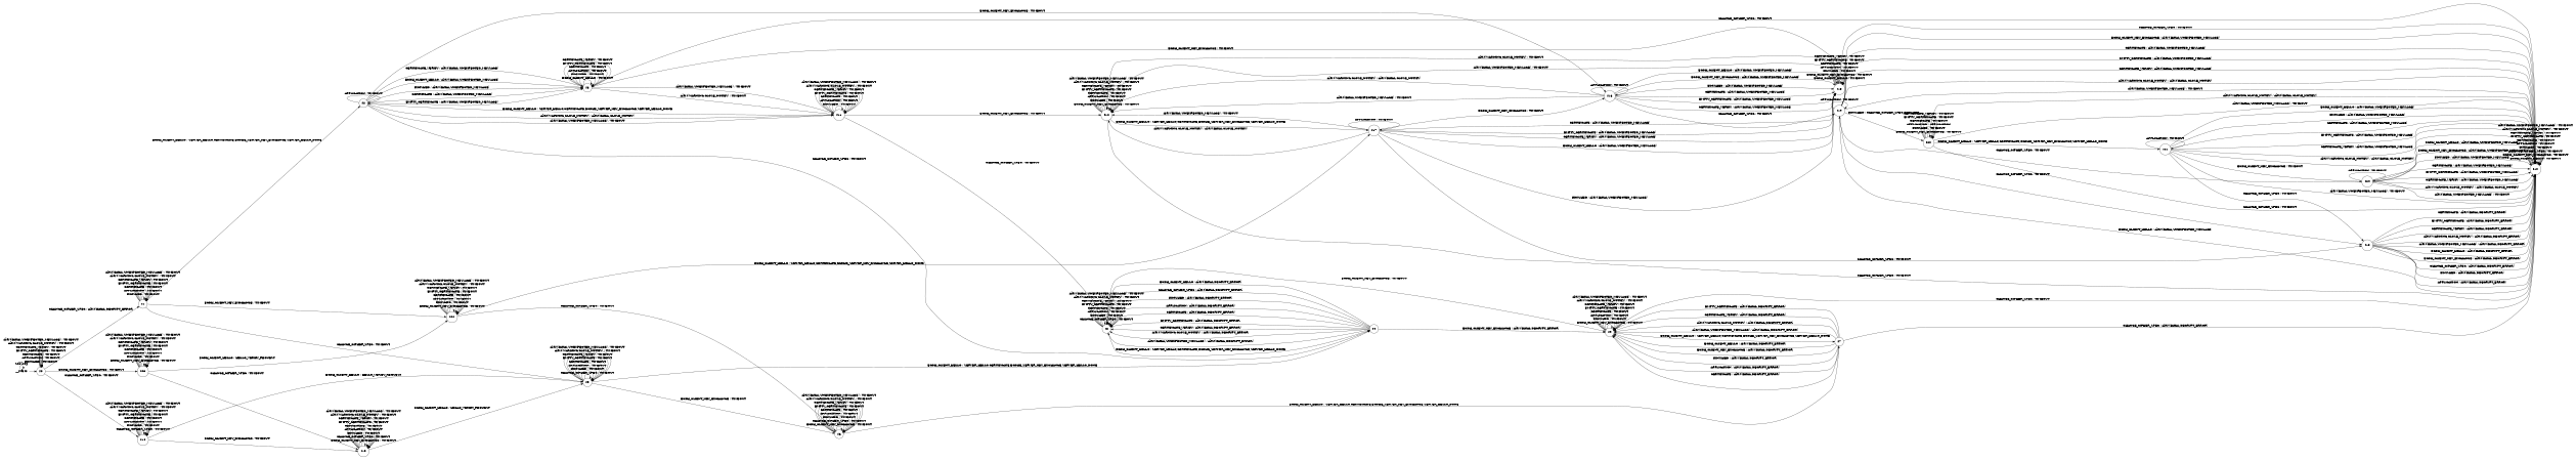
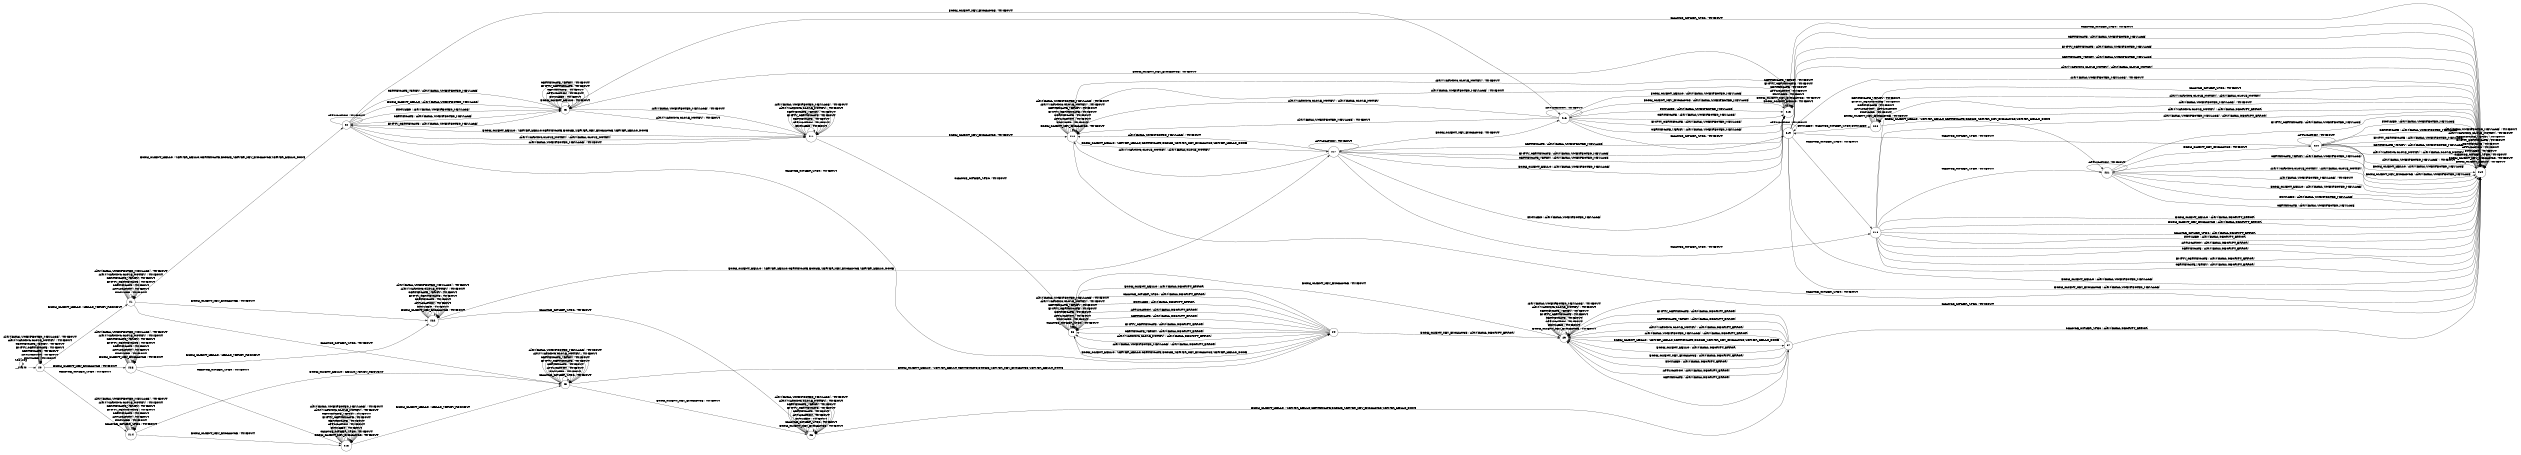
  digraph {
    rankdir=LR
    node [shape=circle]
    n1 [label=s0]
    n2 [label=s1]
    n3 [label=s14]
    n4 [label=s23]
    n5 [label=s2]
    n6 [label=s5]
    n7 [label=s22]
    n8 [label=s15]
    n9 [label=s3]
    n10 [label=s4]
    n11 [label=s11]
    n12 [label=s16]
    n13 [label=s6]
    n14 [label=s17]
    n15 [label=s10]
    n16 [label=s13]
    n17 [label=s8]
    n18 [label=s9]
    n19 [label=s12]
    n20 [label=s19]
    n21 [label=s7]
    n22 [label=s18]
    n23 [label=s20]
    n24 [label=s21]
    n25 [label=s24]
    __start0 [height=0 shape=none width=0]
    n1 -> n1 [label="FINISHED / TIMEOUT"]
    n1 -> n1 [label="APPLICATION / TIMEOUT"]
    n1 -> n1 [label="CERTIFICATE / TIMEOUT"]
    n1 -> n1 [label="EMPTY_CERTIFICATE / TIMEOUT"]
    n1 -> n1 [label="CERTIFICATE_VERIFY / TIMEOUT"]
    n1 -> n1 [label="Alert(WARNING,CLOSE_NOTIFY) / TIMEOUT"]
    n1 -> n1 [label="Alert(FATAL,UNEXPECTED_MESSAGE) / TIMEOUT"]
-   n1 -> n2 [label="CHANGE_CIPHER_SPEC / Alert(FATAL,DECRYPT_ERROR)"]
+   n1 -> n2 [label="ECDH_CLIENT_HELLO / HELLO_VERIFY_REQUEST"]
    n1 -> n3 [label="CHANGE_CIPHER_SPEC / TIMEOUT"]
    n1 -> n4 [label="ECDH_CLIENT_KEY_EXCHANGE / TIMEOUT"]
    n2 -> n2 [label="FINISHED / TIMEOUT"]
    n2 -> n2 [label="APPLICATION / TIMEOUT"]
    n2 -> n2 [label="CERTIFICATE / TIMEOUT"]
    n2 -> n2 [label="EMPTY_CERTIFICATE / TIMEOUT"]
    n2 -> n2 [label="CERTIFICATE_VERIFY / TIMEOUT"]
    n2 -> n2 [label="Alert(WARNING,CLOSE_NOTIFY) / TIMEOUT"]
    n2 -> n2 [label="Alert(FATAL,UNEXPECTED_MESSAGE) / TIMEOUT"]
    n2 -> n5 [label="ECDH_CLIENT_HELLO / SERVER_HELLO,CERTIFICATE,ECDHE_SERVER_KEY_EXCHANGE,SERVER_HELLO_DONE"]
    n2 -> n6 [label="CHANGE_CIPHER_SPEC / TIMEOUT"]
    n2 -> n7 [label="ECDH_CLIENT_KEY_EXCHANGE / TIMEOUT"]
    n3 -> n3 [label="CHANGE_CIPHER_SPEC / TIMEOUT"]
    n3 -> n3 [label="FINISHED / TIMEOUT"]
    n3 -> n3 [label="APPLICATION / TIMEOUT"]
    n3 -> n3 [label="CERTIFICATE / TIMEOUT"]
    n3 -> n3 [label="EMPTY_CERTIFICATE / TIMEOUT"]
    n3 -> n3 [label="CERTIFICATE_VERIFY / TIMEOUT"]
    n3 -> n3 [label="Alert(WARNING,CLOSE_NOTIFY) / TIMEOUT"]
    n3 -> n3 [label="Alert(FATAL,UNEXPECTED_MESSAGE) / TIMEOUT"]
    n3 -> n6 [label="ECDH_CLIENT_HELLO / HELLO_VERIFY_REQUEST"]
    n3 -> n8 [label="ECDH_CLIENT_KEY_EXCHANGE / TIMEOUT"]
    n4 -> n4 [label="ECDH_CLIENT_KEY_EXCHANGE / TIMEOUT"]
    n4 -> n4 [label="FINISHED / TIMEOUT"]
    n4 -> n4 [label="APPLICATION / TIMEOUT"]
    n4 -> n4 [label="CERTIFICATE / TIMEOUT"]
    n4 -> n4 [label="EMPTY_CERTIFICATE / TIMEOUT"]
    n4 -> n4 [label="CERTIFICATE_VERIFY / TIMEOUT"]
    n4 -> n4 [label="Alert(WARNING,CLOSE_NOTIFY) / TIMEOUT"]
    n4 -> n4 [label="Alert(FATAL,UNEXPECTED_MESSAGE) / TIMEOUT"]
    n4 -> n7 [label="ECDH_CLIENT_HELLO / HELLO_VERIFY_REQUEST"]
    n4 -> n8 [label="CHANGE_CIPHER_SPEC / TIMEOUT"]
    n5 -> n5 [label="APPLICATION / TIMEOUT"]
    n5 -> n9 [label="ECDH_CLIENT_HELLO / Alert(FATAL,UNEXPECTED_MESSAGE)"]
    n5 -> n9 [label="FINISHED / Alert(FATAL,UNEXPECTED_MESSAGE)"]
    n5 -> n9 [label="CERTIFICATE / Alert(FATAL,UNEXPECTED_MESSAGE)"]
    n5 -> n9 [label="EMPTY_CERTIFICATE / Alert(FATAL,UNEXPECTED_MESSAGE)"]
    n5 -> n9 [label="CERTIFICATE_VERIFY / Alert(FATAL,UNEXPECTED_MESSAGE)"]
    n5 -> n10 [label="CHANGE_CIPHER_SPEC / TIMEOUT"]
    n5 -> n11 [label="Alert(WARNING,CLOSE_NOTIFY) / Alert(FATAL,CLOSE_NOTIFY)"]
    n5 -> n11 [label="Alert(FATAL,UNEXPECTED_MESSAGE) / TIMEOUT"]
    n5 -> n12 [label="ECDH_CLIENT_KEY_EXCHANGE / TIMEOUT"]
    n6 -> n6 [label="CHANGE_CIPHER_SPEC / TIMEOUT"]
    n6 -> n6 [label="FINISHED / TIMEOUT"]
    n6 -> n6 [label="APPLICATION / TIMEOUT"]
    n6 -> n6 [label="CERTIFICATE / TIMEOUT"]
    n6 -> n6 [label="EMPTY_CERTIFICATE / TIMEOUT"]
    n6 -> n6 [label="CERTIFICATE_VERIFY / TIMEOUT"]
    n6 -> n6 [label="Alert(WARNING,CLOSE_NOTIFY) / TIMEOUT"]
    n6 -> n6 [label="Alert(FATAL,UNEXPECTED_MESSAGE) / TIMEOUT"]
    n6 -> n10 [label="ECDH_CLIENT_HELLO / SERVER_HELLO,CERTIFICATE,ECDHE_SERVER_KEY_EXCHANGE,SERVER_HELLO_DONE"]
    n6 -> n13 [label="ECDH_CLIENT_KEY_EXCHANGE / TIMEOUT"]
    n7 -> n7 [label="ECDH_CLIENT_KEY_EXCHANGE / TIMEOUT"]
    n7 -> n7 [label="FINISHED / TIMEOUT"]
    n7 -> n7 [label="APPLICATION / TIMEOUT"]
    n7 -> n7 [label="CERTIFICATE / TIMEOUT"]
    n7 -> n7 [label="EMPTY_CERTIFICATE / TIMEOUT"]
    n7 -> n7 [label="CERTIFICATE_VERIFY / TIMEOUT"]
    n7 -> n7 [label="Alert(WARNING,CLOSE_NOTIFY) / TIMEOUT"]
    n7 -> n7 [label="Alert(FATAL,UNEXPECTED_MESSAGE) / TIMEOUT"]
    n7 -> n13 [label="CHANGE_CIPHER_SPEC / TIMEOUT"]
    n7 -> n14 [label="ECDH_CLIENT_HELLO / SERVER_HELLO,CERTIFICATE,ECDHE_SERVER_KEY_EXCHANGE,SERVER_HELLO_DONE"]
    n8 -> n6 [label="ECDH_CLIENT_HELLO / HELLO_VERIFY_REQUEST"]
    n8 -> n8 [label="ECDH_CLIENT_KEY_EXCHANGE / TIMEOUT"]
    n8 -> n8 [label="CHANGE_CIPHER_SPEC / TIMEOUT"]
    n8 -> n8 [label="FINISHED / TIMEOUT"]
    n8 -> n8 [label="APPLICATION / TIMEOUT"]
    n8 -> n8 [label="CERTIFICATE / TIMEOUT"]
    n8 -> n8 [label="EMPTY_CERTIFICATE / TIMEOUT"]
    n8 -> n8 [label="CERTIFICATE_VERIFY / TIMEOUT"]
    n8 -> n8 [label="Alert(WARNING,CLOSE_NOTIFY) / TIMEOUT"]
    n8 -> n8 [label="Alert(FATAL,UNEXPECTED_MESSAGE) / TIMEOUT"]
    n9 -> n9 [label="ECDH_CLIENT_HELLO / TIMEOUT"]
    n9 -> n9 [label="FINISHED / TIMEOUT"]
    n9 -> n9 [label="APPLICATION / TIMEOUT"]
    n9 -> n9 [label="CERTIFICATE / TIMEOUT"]
    n9 -> n9 [label="EMPTY_CERTIFICATE / TIMEOUT"]
    n9 -> n9 [label="CERTIFICATE_VERIFY / TIMEOUT"]
    n9 -> n11 [label="Alert(WARNING,CLOSE_NOTIFY) / TIMEOUT"]
    n9 -> n11 [label="Alert(FATAL,UNEXPECTED_MESSAGE) / TIMEOUT"]
    n9 -> n15 [label="CHANGE_CIPHER_SPEC / TIMEOUT"]
    n9 -> n16 [label="ECDH_CLIENT_KEY_EXCHANGE / TIMEOUT"]
    n10 -> n17 [label="ECDH_CLIENT_HELLO / Alert(FATAL,DECRYPT_ERROR)"]
    n10 -> n17 [label="CHANGE_CIPHER_SPEC / Alert(FATAL,DECRYPT_ERROR)"]
    n10 -> n17 [label="FINISHED / Alert(FATAL,DECRYPT_ERROR)"]
    n10 -> n17 [label="APPLICATION / Alert(FATAL,DECRYPT_ERROR)"]
    n10 -> n17 [label="CERTIFICATE / Alert(FATAL,DECRYPT_ERROR)"]
    n10 -> n17 [label="EMPTY_CERTIFICATE / Alert(FATAL,DECRYPT_ERROR)"]
    n10 -> n17 [label="CERTIFICATE_VERIFY / Alert(FATAL,DECRYPT_ERROR)"]
    n10 -> n17 [label="Alert(WARNING,CLOSE_NOTIFY) / Alert(FATAL,DECRYPT_ERROR)"]
    n10 -> n17 [label="Alert(FATAL,UNEXPECTED_MESSAGE) / Alert(FATAL,DECRYPT_ERROR)"]
    n10 -> n18 [label="ECDH_CLIENT_KEY_EXCHANGE / Alert(FATAL,DECRYPT_ERROR)"]
    n11 -> n5 [label="ECDH_CLIENT_HELLO / SERVER_HELLO,CERTIFICATE,ECDHE_SERVER_KEY_EXCHANGE,SERVER_HELLO_DONE"]
    n11 -> n11 [label="FINISHED / TIMEOUT"]
    n11 -> n11 [label="APPLICATION / TIMEOUT"]
    n11 -> n11 [label="CERTIFICATE / TIMEOUT"]
    n11 -> n11 [label="EMPTY_CERTIFICATE / TIMEOUT"]
    n11 -> n11 [label="CERTIFICATE_VERIFY / TIMEOUT"]
    n11 -> n11 [label="Alert(WARNING,CLOSE_NOTIFY) / TIMEOUT"]
    n11 -> n11 [label="Alert(FATAL,UNEXPECTED_MESSAGE) / TIMEOUT"]
    n11 -> n17 [label="CHANGE_CIPHER_SPEC / TIMEOUT"]
    n11 -> n19 [label="ECDH_CLIENT_KEY_EXCHANGE / TIMEOUT"]
    n12 -> n12 [label="APPLICATION / TIMEOUT"]
    n12 -> n16 [label="ECDH_CLIENT_HELLO / Alert(FATAL,UNEXPECTED_MESSAGE)"]
    n12 -> n16 [label="ECDH_CLIENT_KEY_EXCHANGE / Alert(FATAL,UNEXPECTED_MESSAGE)"]
    n12 -> n16 [label="FINISHED / Alert(FATAL,UNEXPECTED_MESSAGE)"]
    n12 -> n16 [label="CERTIFICATE / Alert(FATAL,UNEXPECTED_MESSAGE)"]
    n12 -> n16 [label="EMPTY_CERTIFICATE / Alert(FATAL,UNEXPECTED_MESSAGE)"]
    n12 -> n16 [label="CERTIFICATE_VERIFY / Alert(FATAL,UNEXPECTED_MESSAGE)"]
    n12 -> n19 [label="Alert(WARNING,CLOSE_NOTIFY) / Alert(FATAL,CLOSE_NOTIFY)"]
    n12 -> n19 [label="Alert(FATAL,UNEXPECTED_MESSAGE) / TIMEOUT"]
    n12 -> n20 [label="CHANGE_CIPHER_SPEC / TIMEOUT"]
    n13 -> n13 [label="ECDH_CLIENT_KEY_EXCHANGE / TIMEOUT"]
    n13 -> n13 [label="CHANGE_CIPHER_SPEC / TIMEOUT"]
    n13 -> n13 [label="FINISHED / TIMEOUT"]
    n13 -> n13 [label="APPLICATION / TIMEOUT"]
    n13 -> n13 [label="CERTIFICATE / TIMEOUT"]
    n13 -> n13 [label="EMPTY_CERTIFICATE / TIMEOUT"]
    n13 -> n13 [label="CERTIFICATE_VERIFY / TIMEOUT"]
    n13 -> n13 [label="Alert(WARNING,CLOSE_NOTIFY) / TIMEOUT"]
    n13 -> n13 [label="Alert(FATAL,UNEXPECTED_MESSAGE) / TIMEOUT"]
    n13 -> n21 [label="ECDH_CLIENT_HELLO / SERVER_HELLO,CERTIFICATE,ECDHE_SERVER_KEY_EXCHANGE,SERVER_HELLO_DONE"]
    n14 -> n12 [label="ECDH_CLIENT_KEY_EXCHANGE / TIMEOUT"]
    n14 -> n14 [label="APPLICATION / TIMEOUT"]
    n14 -> n16 [label="ECDH_CLIENT_HELLO / Alert(FATAL,UNEXPECTED_MESSAGE)"]
    n14 -> n16 [label="FINISHED / Alert(FATAL,UNEXPECTED_MESSAGE)"]
    n14 -> n16 [label="CERTIFICATE / Alert(FATAL,UNEXPECTED_MESSAGE)"]
    n14 -> n16 [label="EMPTY_CERTIFICATE / Alert(FATAL,UNEXPECTED_MESSAGE)"]
    n14 -> n16 [label="CERTIFICATE_VERIFY / Alert(FATAL,UNEXPECTED_MESSAGE)"]
    n14 -> n19 [label="Alert(WARNING,CLOSE_NOTIFY) / Alert(FATAL,CLOSE_NOTIFY)"]
    n14 -> n19 [label="Alert(FATAL,UNEXPECTED_MESSAGE) / TIMEOUT"]
    n14 -> n22 [label="CHANGE_CIPHER_SPEC / TIMEOUT"]
    n15 -> n15 [label="ECDH_CLIENT_HELLO / TIMEOUT"]
    n15 -> n15 [label="ECDH_CLIENT_KEY_EXCHANGE / TIMEOUT"]
    n15 -> n15 [label="CHANGE_CIPHER_SPEC / TIMEOUT"]
    n15 -> n15 [label="FINISHED / TIMEOUT"]
    n15 -> n15 [label="APPLICATION / TIMEOUT"]
    n15 -> n15 [label="CERTIFICATE / TIMEOUT"]
    n15 -> n15 [label="EMPTY_CERTIFICATE / TIMEOUT"]
    n15 -> n15 [label="CERTIFICATE_VERIFY / TIMEOUT"]
    n15 -> n15 [label="Alert(WARNING,CLOSE_NOTIFY) / TIMEOUT"]
    n15 -> n15 [label="Alert(FATAL,UNEXPECTED_MESSAGE) / TIMEOUT"]
    n16 -> n15 [label="CHANGE_CIPHER_SPEC / TIMEOUT"]
    n16 -> n16 [label="ECDH_CLIENT_HELLO / TIMEOUT"]
    n16 -> n16 [label="ECDH_CLIENT_KEY_EXCHANGE / TIMEOUT"]
    n16 -> n16 [label="FINISHED / TIMEOUT"]
    n16 -> n16 [label="APPLICATION / TIMEOUT"]
    n16 -> n16 [label="CERTIFICATE / TIMEOUT"]
    n16 -> n16 [label="EMPTY_CERTIFICATE / TIMEOUT"]
    n16 -> n16 [label="CERTIFICATE_VERIFY / TIMEOUT"]
    n16 -> n19 [label="Alert(WARNING,CLOSE_NOTIFY) / TIMEOUT"]
    n16 -> n19 [label="Alert(FATAL,UNEXPECTED_MESSAGE) / TIMEOUT"]
    n17 -> n10 [label="ECDH_CLIENT_HELLO / SERVER_HELLO,CERTIFICATE,ECDHE_SERVER_KEY_EXCHANGE,SERVER_HELLO_DONE"]
    n17 -> n17 [label="CHANGE_CIPHER_SPEC / TIMEOUT"]
    n17 -> n17 [label="FINISHED / TIMEOUT"]
    n17 -> n17 [label="APPLICATION / TIMEOUT"]
    n17 -> n17 [label="CERTIFICATE / TIMEOUT"]
    n17 -> n17 [label="EMPTY_CERTIFICATE / TIMEOUT"]
    n17 -> n17 [label="CERTIFICATE_VERIFY / TIMEOUT"]
    n17 -> n17 [label="Alert(WARNING,CLOSE_NOTIFY) / TIMEOUT"]
    n17 -> n17 [label="Alert(FATAL,UNEXPECTED_MESSAGE) / TIMEOUT"]
    n17 -> n18 [label="ECDH_CLIENT_KEY_EXCHANGE / TIMEOUT"]
    n18 -> n15 [label="CHANGE_CIPHER_SPEC / TIMEOUT"]
    n18 -> n18 [label="ECDH_CLIENT_KEY_EXCHANGE / TIMEOUT"]
    n18 -> n18 [label="FINISHED / TIMEOUT"]
    n18 -> n18 [label="APPLICATION / TIMEOUT"]
    n18 -> n18 [label="CERTIFICATE / TIMEOUT"]
    n18 -> n18 [label="EMPTY_CERTIFICATE / TIMEOUT"]
    n18 -> n18 [label="CERTIFICATE_VERIFY / TIMEOUT"]
    n18 -> n18 [label="Alert(WARNING,CLOSE_NOTIFY) / TIMEOUT"]
    n18 -> n18 [label="Alert(FATAL,UNEXPECTED_MESSAGE) / TIMEOUT"]
    n18 -> n21 [label="ECDH_CLIENT_HELLO / SERVER_HELLO,CERTIFICATE,ECDHE_SERVER_KEY_EXCHANGE,SERVER_HELLO_DONE"]
    n19 -> n14 [label="ECDH_CLIENT_HELLO / SERVER_HELLO,CERTIFICATE,ECDHE_SERVER_KEY_EXCHANGE,SERVER_HELLO_DONE"]
    n19 -> n15 [label="CHANGE_CIPHER_SPEC / TIMEOUT"]
    n19 -> n19 [label="ECDH_CLIENT_KEY_EXCHANGE / TIMEOUT"]
    n19 -> n19 [label="FINISHED / TIMEOUT"]
    n19 -> n19 [label="APPLICATION / TIMEOUT"]
    n19 -> n19 [label="CERTIFICATE / TIMEOUT"]
    n19 -> n19 [label="EMPTY_CERTIFICATE / TIMEOUT"]
    n19 -> n19 [label="CERTIFICATE_VERIFY / TIMEOUT"]
    n19 -> n19 [label="Alert(WARNING,CLOSE_NOTIFY) / TIMEOUT"]
    n19 -> n19 [label="Alert(FATAL,UNEXPECTED_MESSAGE) / TIMEOUT"]
    n20 -> n15 [label="ECDH_CLIENT_HELLO / Alert(FATAL,UNEXPECTED_MESSAGE)"]
    n20 -> n15 [label="ECDH_CLIENT_KEY_EXCHANGE / Alert(FATAL,UNEXPECTED_MESSAGE)"]
    n20 -> n15 [label="CERTIFICATE / Alert(FATAL,UNEXPECTED_MESSAGE)"]
    n20 -> n15 [label="EMPTY_CERTIFICATE / Alert(FATAL,UNEXPECTED_MESSAGE)"]
    n20 -> n15 [label="CERTIFICATE_VERIFY / Alert(FATAL,UNEXPECTED_MESSAGE)"]
    n20 -> n15 [label="Alert(WARNING,CLOSE_NOTIFY) / Alert(FATAL,CLOSE_NOTIFY)"]
    n20 -> n15 [label="Alert(FATAL,UNEXPECTED_MESSAGE) / TIMEOUT"]
    n20 -> n20 [label="APPLICATION / TIMEOUT"]
    n20 -> n22 [label="CHANGE_CIPHER_SPEC / TIMEOUT"]
    n20 -> n23 [label="FINISHED / CHANGE_CIPHER_SPEC,FINISHED"]
    n21 -> n15 [label="CHANGE_CIPHER_SPEC / Alert(FATAL,DECRYPT_ERROR)"]
    n21 -> n18 [label="ECDH_CLIENT_HELLO / Alert(FATAL,DECRYPT_ERROR)"]
    n21 -> n18 [label="ECDH_CLIENT_KEY_EXCHANGE / Alert(FATAL,DECRYPT_ERROR)"]
    n21 -> n18 [label="FINISHED / Alert(FATAL,DECRYPT_ERROR)"]
    n21 -> n18 [label="APPLICATION / Alert(FATAL,DECRYPT_ERROR)"]
    n21 -> n18 [label="CERTIFICATE / Alert(FATAL,DECRYPT_ERROR)"]
    n21 -> n18 [label="EMPTY_CERTIFICATE / Alert(FATAL,DECRYPT_ERROR)"]
    n21 -> n18 [label="CERTIFICATE_VERIFY / Alert(FATAL,DECRYPT_ERROR)"]
    n21 -> n18 [label="Alert(WARNING,CLOSE_NOTIFY) / Alert(FATAL,DECRYPT_ERROR)"]
    n21 -> n18 [label="Alert(FATAL,UNEXPECTED_MESSAGE) / Alert(FATAL,DECRYPT_ERROR)"]
    n22 -> n15 [label="ECDH_CLIENT_HELLO / Alert(FATAL,DECRYPT_ERROR)"]
    n22 -> n15 [label="ECDH_CLIENT_KEY_EXCHANGE / Alert(FATAL,DECRYPT_ERROR)"]
    n22 -> n15 [label="CHANGE_CIPHER_SPEC / Alert(FATAL,DECRYPT_ERROR)"]
    n22 -> n15 [label="FINISHED / Alert(FATAL,DECRYPT_ERROR)"]
    n22 -> n15 [label="APPLICATION / Alert(FATAL,DECRYPT_ERROR)"]
    n22 -> n15 [label="CERTIFICATE / Alert(FATAL,DECRYPT_ERROR)"]
    n22 -> n15 [label="EMPTY_CERTIFICATE / Alert(FATAL,DECRYPT_ERROR)"]
    n22 -> n15 [label="CERTIFICATE_VERIFY / Alert(FATAL,DECRYPT_ERROR)"]
    n22 -> n15 [label="Alert(WARNING,CLOSE_NOTIFY) / Alert(FATAL,DECRYPT_ERROR)"]
    n22 -> n15 [label="Alert(FATAL,UNEXPECTED_MESSAGE) / Alert(FATAL,DECRYPT_ERROR)"]
    n23 -> n15 [label="CHANGE_CIPHER_SPEC / TIMEOUT"]
    n23 -> n15 [label="Alert(WARNING,CLOSE_NOTIFY) / Alert(FATAL,CLOSE_NOTIFY)"]
    n23 -> n15 [label="Alert(FATAL,UNEXPECTED_MESSAGE) / TIMEOUT"]
    n23 -> n23 [label="ECDH_CLIENT_KEY_EXCHANGE / TIMEOUT"]
    n23 -> n23 [label="FINISHED / TIMEOUT"]
    n23 -> n23 [label="APPLICATION / APPLICATION"]
    n23 -> n23 [label="CERTIFICATE / TIMEOUT"]
    n23 -> n23 [label="EMPTY_CERTIFICATE / TIMEOUT"]
    n23 -> n23 [label="CERTIFICATE_VERIFY / TIMEOUT"]
    n23 -> n24 [label="ECDH_CLIENT_HELLO / SERVER_HELLO,CERTIFICATE,ECDHE_SERVER_KEY_EXCHANGE,SERVER_HELLO_DONE"]
    n24 -> n15 [label="ECDH_CLIENT_HELLO / Alert(FATAL,UNEXPECTED_MESSAGE)"]
    n24 -> n15 [label="FINISHED / Alert(FATAL,UNEXPECTED_MESSAGE)"]
    n24 -> n15 [label="CERTIFICATE / Alert(FATAL,UNEXPECTED_MESSAGE)"]
    n24 -> n15 [label="EMPTY_CERTIFICATE / Alert(FATAL,UNEXPECTED_MESSAGE)"]
    n24 -> n15 [label="CERTIFICATE_VERIFY / Alert(FATAL,UNEXPECTED_MESSAGE)"]
    n24 -> n15 [label="Alert(WARNING,CLOSE_NOTIFY) / Alert(FATAL,CLOSE_NOTIFY)"]
    n24 -> n15 [label="Alert(FATAL,UNEXPECTED_MESSAGE) / TIMEOUT"]
-   n24 -> n22 [label="CHANGE_CIPHER_SPEC / TIMEOUT"]
+   n22 -> n24 [label="CHANGE_CIPHER_SPEC / TIMEOUT"]
    n24 -> n24 [label="APPLICATION / TIMEOUT"]
    n24 -> n25 [label="ECDH_CLIENT_KEY_EXCHANGE / TIMEOUT"]
    n25 -> n15 [label="ECDH_CLIENT_HELLO / Alert(FATAL,UNEXPECTED_MESSAGE)"]
    n25 -> n15 [label="ECDH_CLIENT_KEY_EXCHANGE / Alert(FATAL,UNEXPECTED_MESSAGE)"]
    n25 -> n15 [label="FINISHED / Alert(FATAL,UNEXPECTED_MESSAGE)"]
    n25 -> n15 [label="CERTIFICATE / Alert(FATAL,UNEXPECTED_MESSAGE)"]
    n25 -> n15 [label="EMPTY_CERTIFICATE / Alert(FATAL,UNEXPECTED_MESSAGE)"]
    n25 -> n15 [label="CERTIFICATE_VERIFY / Alert(FATAL,UNEXPECTED_MESSAGE)"]
    n25 -> n15 [label="Alert(WARNING,CLOSE_NOTIFY) / Alert(FATAL,CLOSE_NOTIFY)"]
    n25 -> n15 [label="Alert(FATAL,UNEXPECTED_MESSAGE) / TIMEOUT"]
    n25 -> n20 [label="CHANGE_CIPHER_SPEC / TIMEOUT"]
    n25 -> n25 [label="APPLICATION / TIMEOUT"]
    __start0 -> n1
    __start0 -> __start0 [label="Self loop"]
  }
